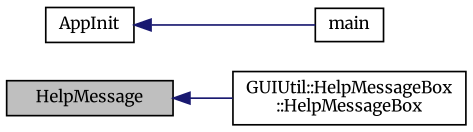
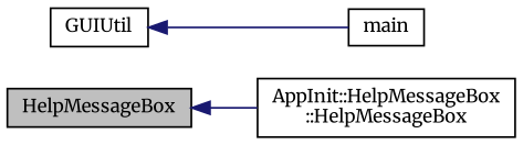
  digraph {
    fontname=Merriweather
    rankdir=LR
    node [color=black fillcolor=white fontname=Merriweather fontsize=10 shape=record style=filled]
    edge [color=midnightblue dir=back fontname=Merriweather fontsize=10 labelfontname=Helvetica labelfontsize=10 style=solid]
-   n1 [fillcolor=grey75 fontcolor=black height=0.2 label=HelpMessage width=0.4]
-   n2 [height=0.2 label="GUIUtil::HelpMessageBox\l::HelpMessageBox" width=0.4]
-   n3 [height=0.2 label=AppInit width=0.4]
+   n1 [fillcolor=grey75 fontcolor=black height=0.2 label=HelpMessageBox width=0.4]
+   n2 [height=0.2 label="AppInit::HelpMessageBox\l::HelpMessageBox" width=0.4]
+   n3 [height=0.2 label=GUIUtil width=0.4]
    n4 [height=0.2 label=main width=0.4]
    n1 -> n2
    n3 -> n4
  }
